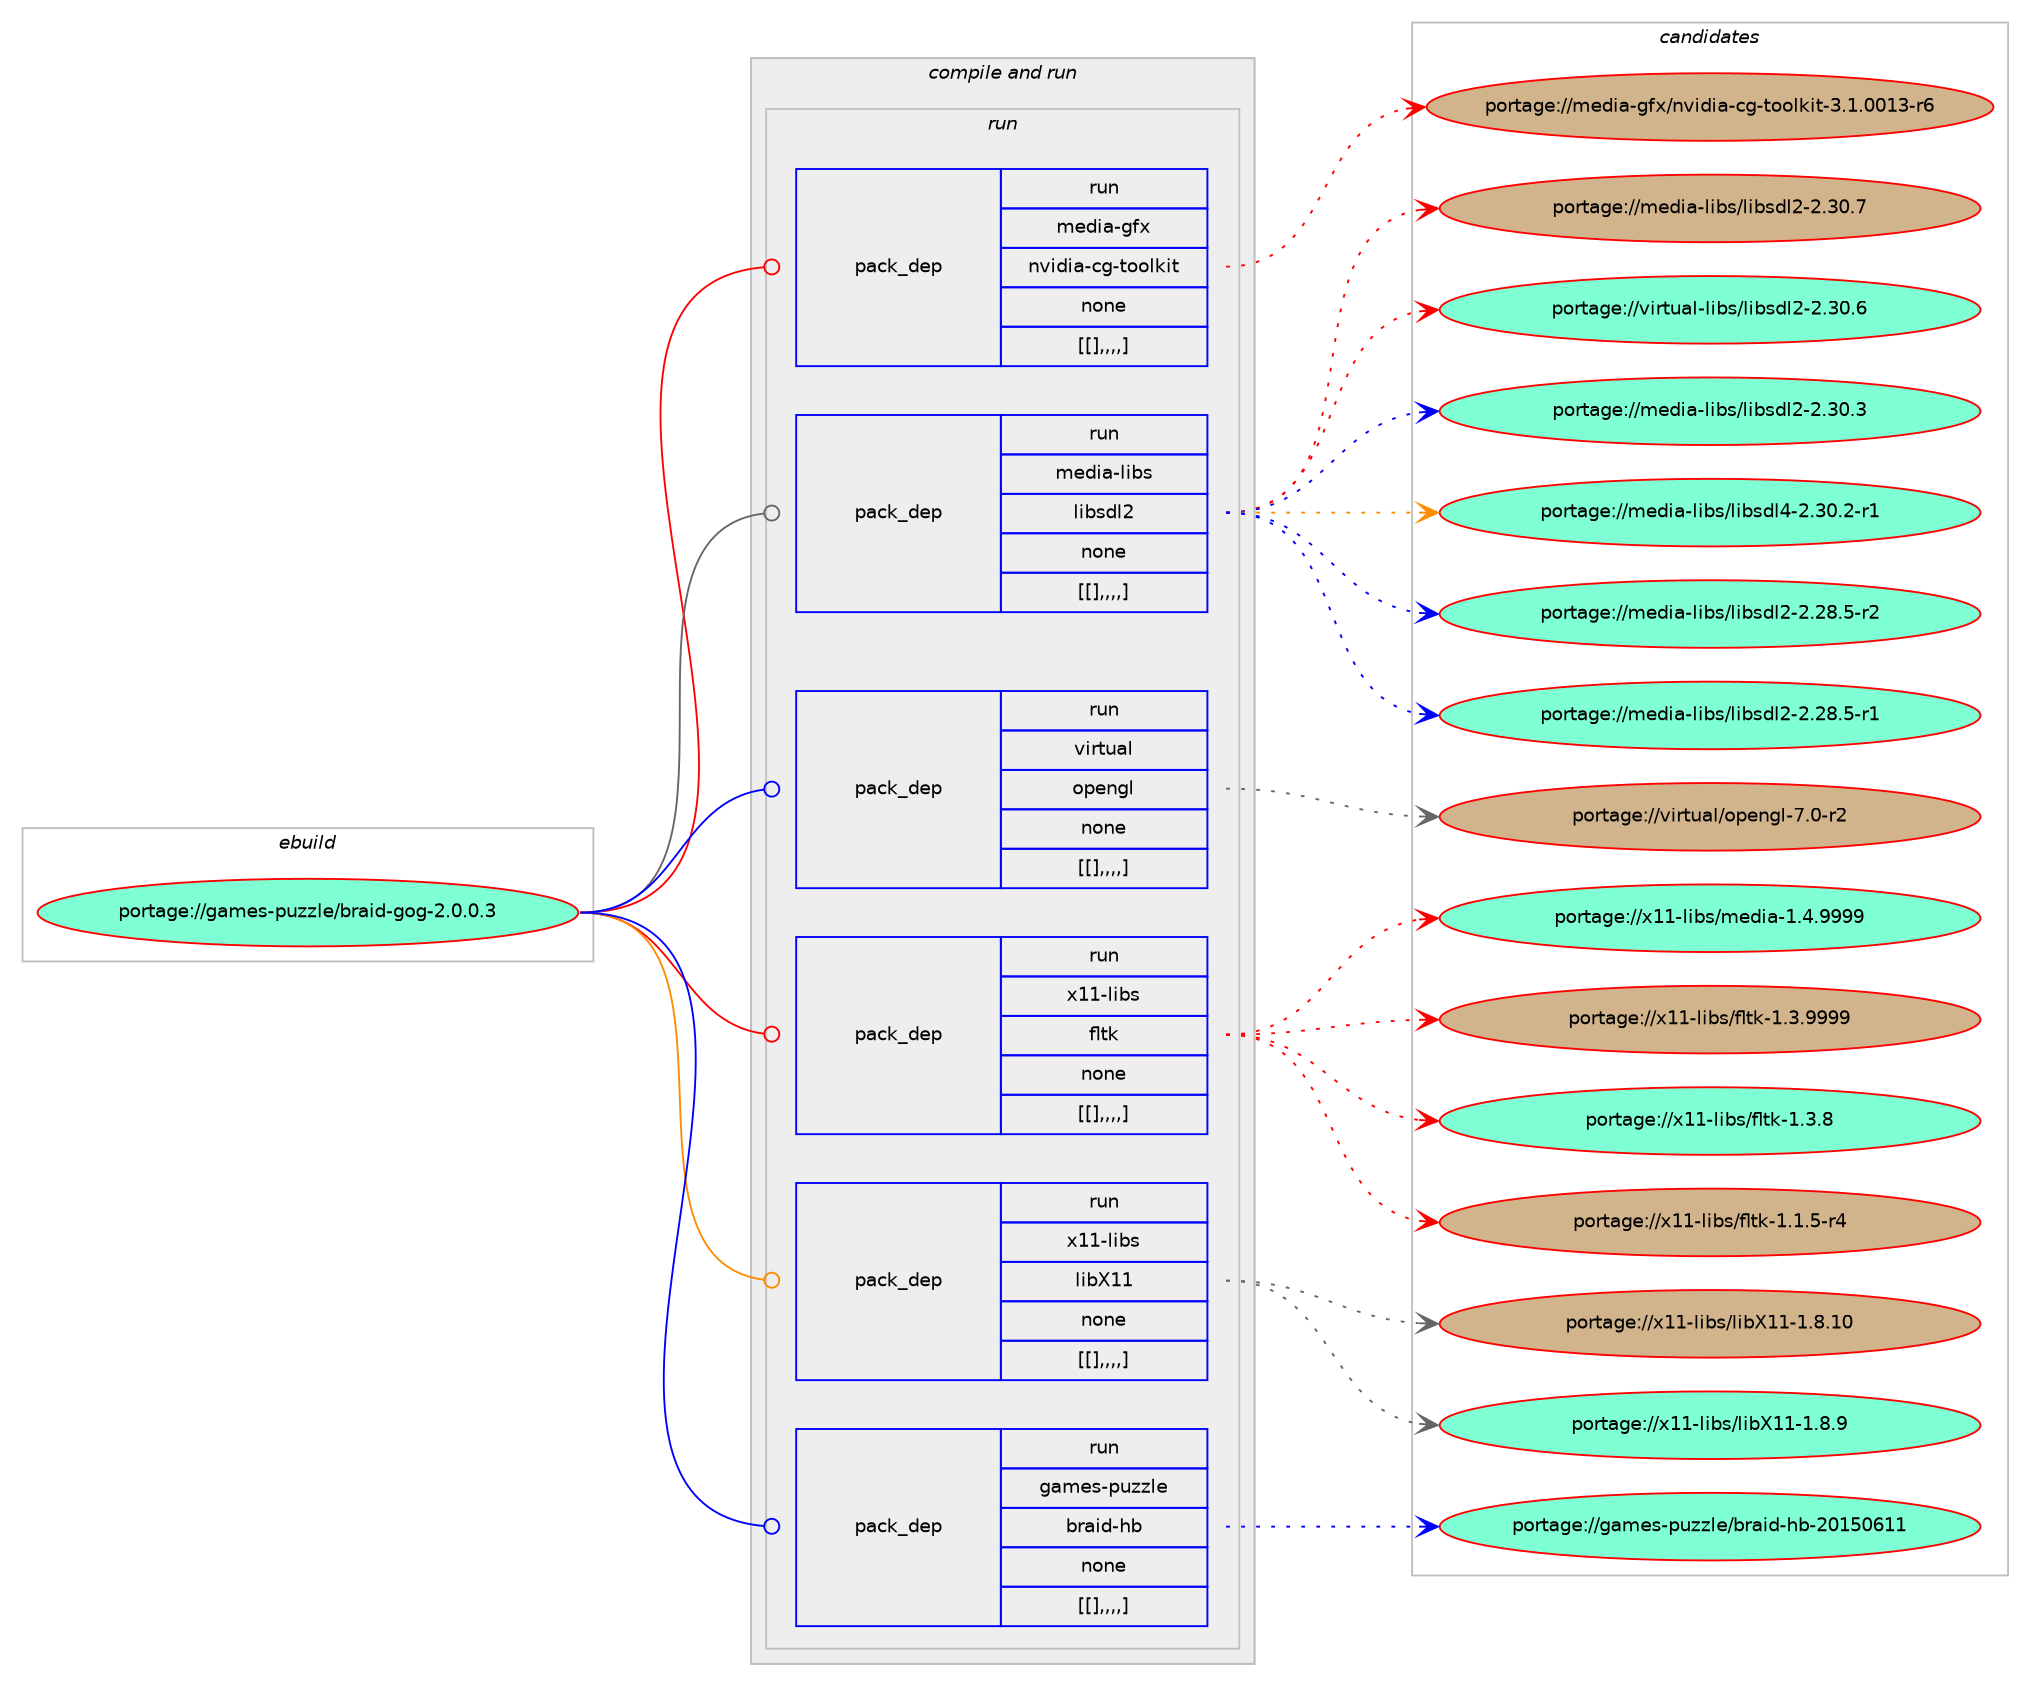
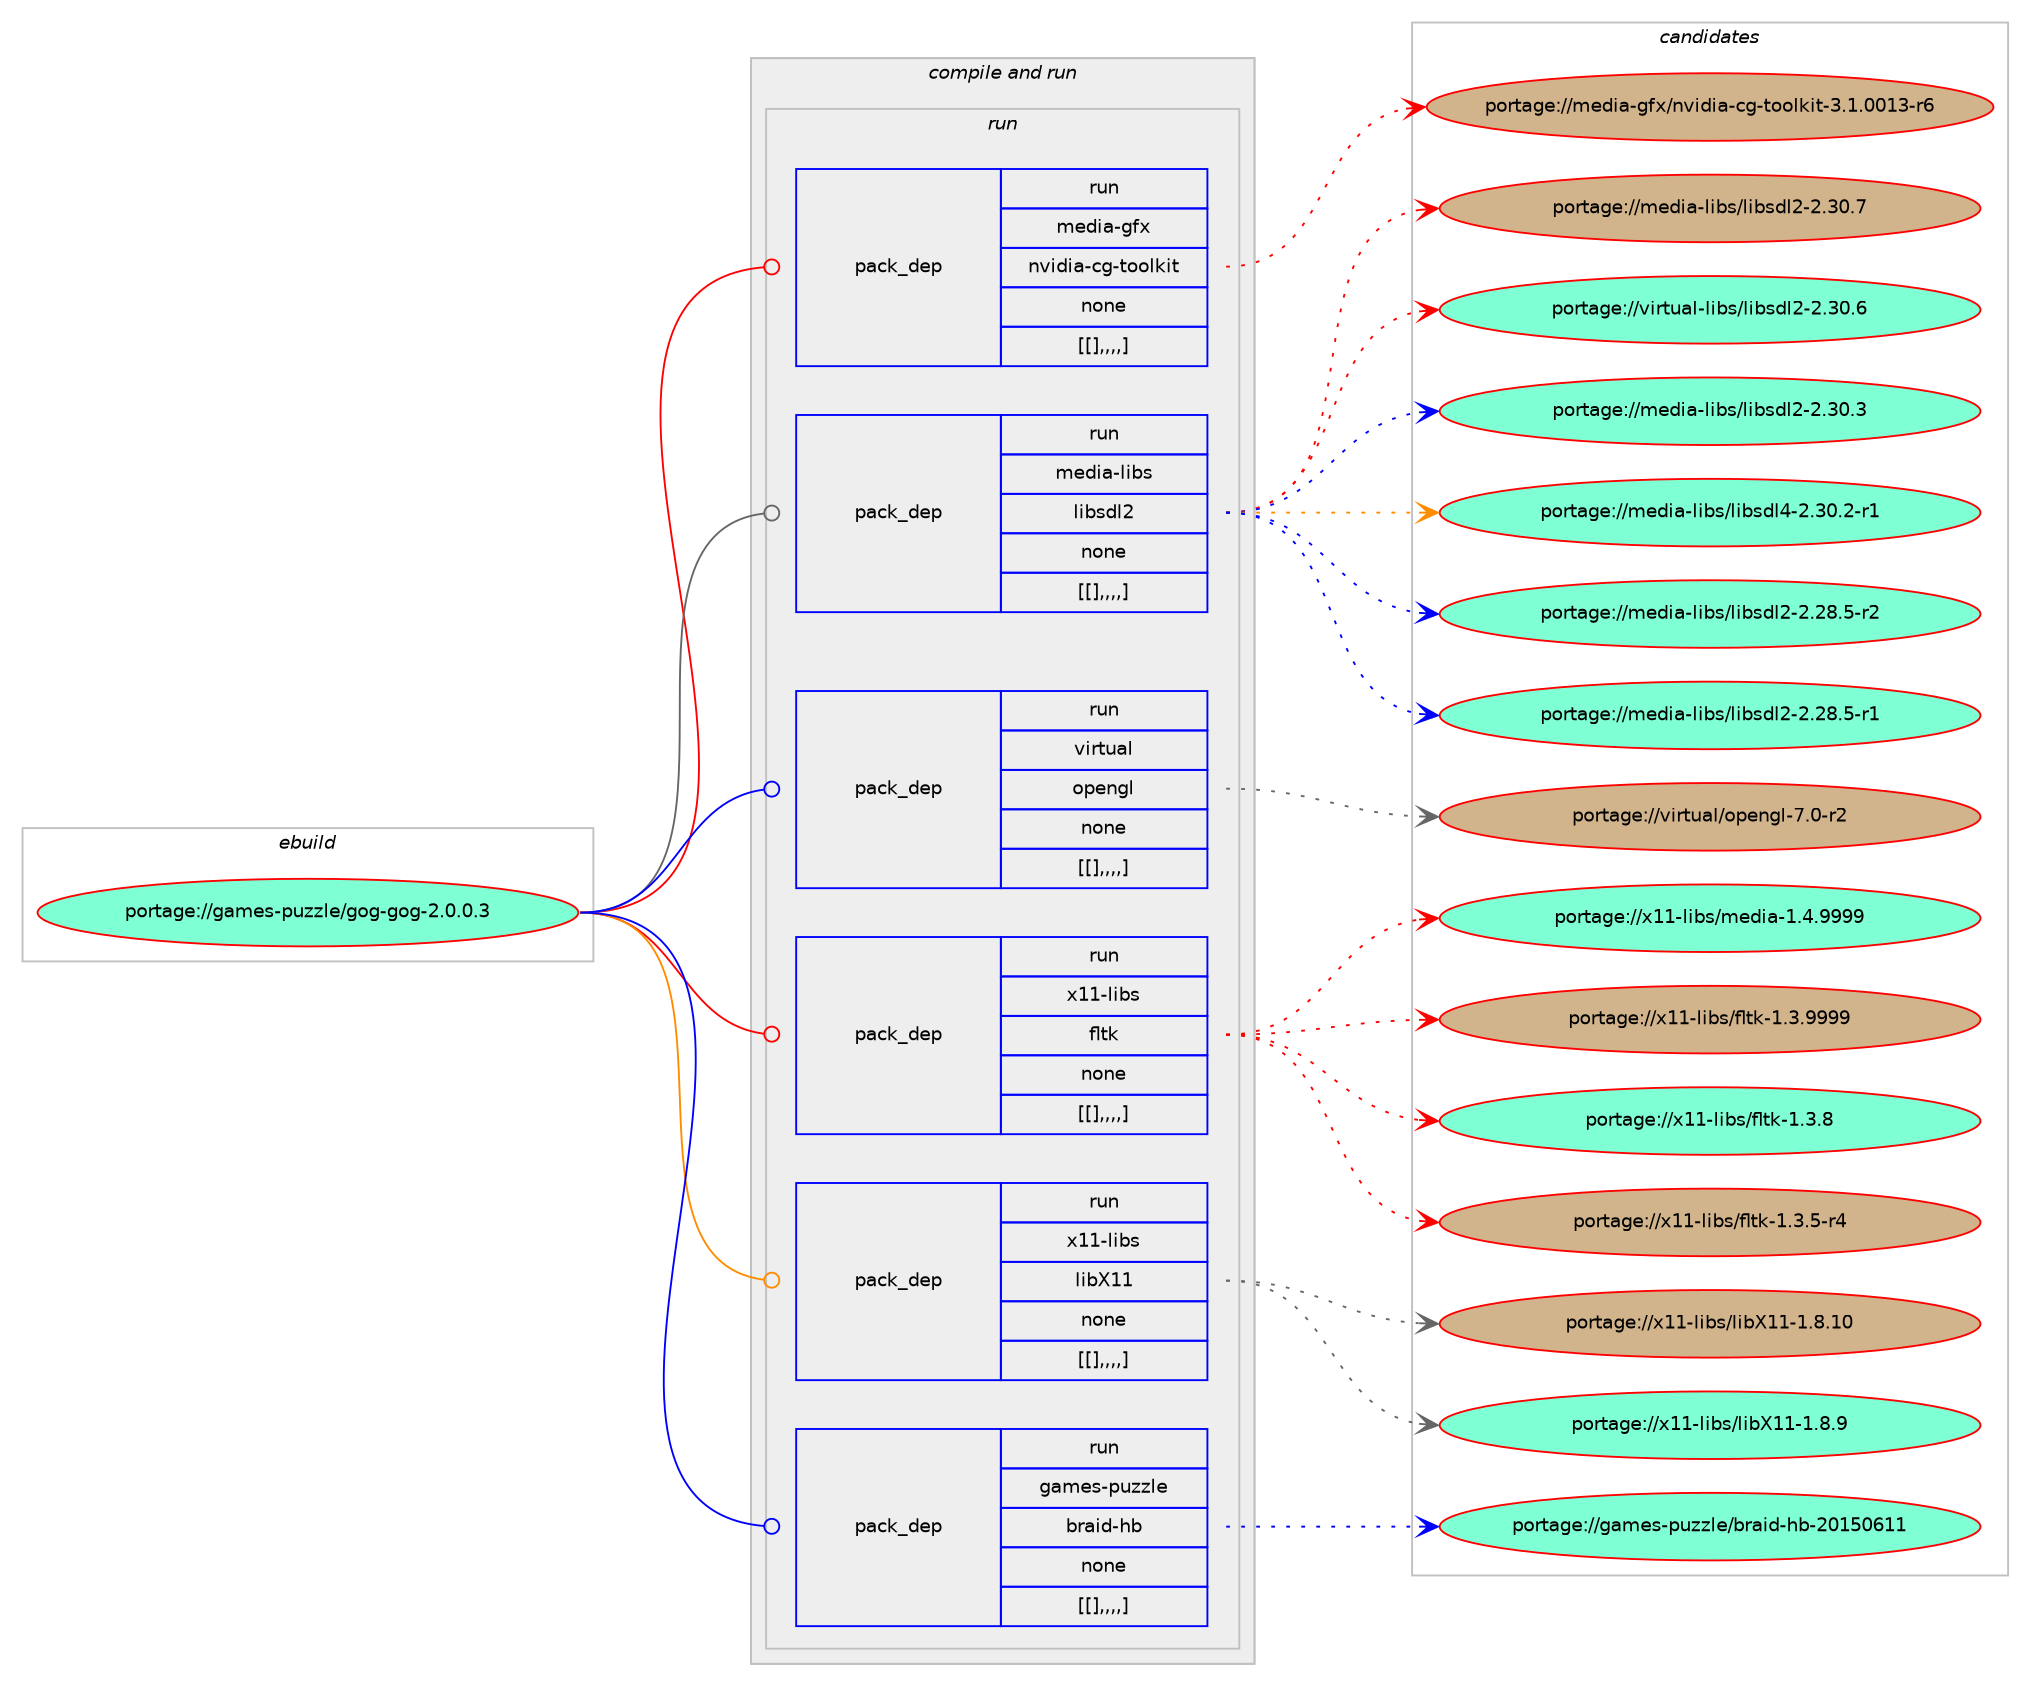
  digraph {
    compound=true
    concentrate=true
    fontname=Helvetica
    fontsize=10
    newrank=true
    rankdir=LR
    ranksep=1.5
    node [color=red fillcolor=aquamarine fontname=Helvetica fontsize=10 style=filled]
    edge [arrowhead=vee color=red headport=w style=dotted tailport=e weight=100]
-   n1 [label="portage://games-puzzle/braid-gog-2.0.0.3" width=4]
+   n1 [label="portage://games-puzzle/gog-gog-2.0.0.3" width=4]
    n2 [color=blue label=<<TABLE BORDER="0" CELLBORDER="1" CELLSPACING="0" CELLPADDING="4" WIDTH="220"><TR><TD ROWSPAN="6" CELLPADDING="30">pack_dep</TD></TR><TR><TD WIDTH="110">run</TD></TR><TR><TD>media-gfx</TD></TR><TR><TD>nvidia-cg-toolkit</TD></TR><TR><TD>none</TD></TR><TR><TD>[[],,,,]</TD></TR></TABLE>> shape=none fillcolor="" style=""]
    n3 [color=blue label=<<TABLE BORDER="0" CELLBORDER="1" CELLSPACING="0" CELLPADDING="4" WIDTH="220"><TR><TD ROWSPAN="6" CELLPADDING="30">pack_dep</TD></TR><TR><TD WIDTH="110">run</TD></TR><TR><TD>media-libs</TD></TR><TR><TD>libsdl2</TD></TR><TR><TD>none</TD></TR><TR><TD>[[],,,,]</TD></TR></TABLE>> shape=none fillcolor="" style=""]
    n4 [color=blue label=<<TABLE BORDER="0" CELLBORDER="1" CELLSPACING="0" CELLPADDING="4" WIDTH="220"><TR><TD ROWSPAN="6" CELLPADDING="30">pack_dep</TD></TR><TR><TD WIDTH="110">run</TD></TR><TR><TD>virtual</TD></TR><TR><TD>opengl</TD></TR><TR><TD>none</TD></TR><TR><TD>[[],,,,]</TD></TR></TABLE>> shape=none fillcolor="" style=""]
    n5 [color=blue label=<<TABLE BORDER="0" CELLBORDER="1" CELLSPACING="0" CELLPADDING="4" WIDTH="220"><TR><TD ROWSPAN="6" CELLPADDING="30">pack_dep</TD></TR><TR><TD WIDTH="110">run</TD></TR><TR><TD>x11-libs</TD></TR><TR><TD>fltk</TD></TR><TR><TD>none</TD></TR><TR><TD>[[],,,,]</TD></TR></TABLE>> shape=none fillcolor="" style=""]
    n6 [color=blue label=<<TABLE BORDER="0" CELLBORDER="1" CELLSPACING="0" CELLPADDING="4" WIDTH="220"><TR><TD ROWSPAN="6" CELLPADDING="30">pack_dep</TD></TR><TR><TD WIDTH="110">run</TD></TR><TR><TD>x11-libs</TD></TR><TR><TD>libX11</TD></TR><TR><TD>none</TD></TR><TR><TD>[[],,,,]</TD></TR></TABLE>> shape=none fillcolor="" style=""]
    n7 [color=blue label=<<TABLE BORDER="0" CELLBORDER="1" CELLSPACING="0" CELLPADDING="4" WIDTH="220"><TR><TD ROWSPAN="6" CELLPADDING="30">pack_dep</TD></TR><TR><TD WIDTH="110">run</TD></TR><TR><TD>games-puzzle</TD></TR><TR><TD>braid-hb</TD></TR><TR><TD>none</TD></TR><TR><TD>[[],,,,]</TD></TR></TABLE>> shape=none fillcolor="" style=""]
    n8 [fillcolor=tan label="portage://media-gfx/nvidia-cg-toolkit-3.1.0013-r6" width=4]
    n9 [fillcolor=tan label="portage://media-libs/libsdl2-2.30.7" width=4]
    n10 [label="portage://virtual-libs/libsdl2-2.30.6" width=4]
    n11 [label="portage://media-libs/libsdl2-2.30.3" width=4]
    n12 [label="portage://media-libs/libsdl4-2.30.2-r1" width=4]
    n13 [label="portage://media-libs/libsdl2-2.28.5-r2" width=4]
    n14 [label="portage://media-libs/libsdl2-2.28.5-r1" width=4]
    n15 [fillcolor=tan label="portage://virtual/opengl-7.0-r2" width=4]
    n16 [label="portage://x11-libs/media-1.4.9999" width=4]
    n17 [fillcolor=tan label="portage://x11-libs/fltk-1.3.9999" width=4]
    n18 [label="portage://x11-libs/fltk-1.3.8" width=4]
-   n19 [fillcolor=tan label="portage://x11-libs/fltk-1.1.5-r4" width=4]
+   n19 [fillcolor=tan label="portage://x11-libs/fltk-1.3.5-r4" width=4]
    n20 [fillcolor=tan label="portage://x11-libs/libX11-1.8.10" width=4]
    n21 [label="portage://x11-libs/libX11-1.8.9" width=4]
    n22 [label="portage://games-puzzle/braid-hb-20150611" width=4]
    subgraph cluster_1 {
      color=gray
      label=<<i>ebuild</i>>
      n1
    }
    subgraph cluster_2 {
      color=gray
      label=<<i>dependencies</i>>
      subgraph cluster_3 {
        color=gray
        fillcolor="#eeeeee"
        label=<<i>compile</i>>
        style=filled
      }
      subgraph cluster_4 {
        color=gray
        fillcolor="#eeeeee"
        label=<<i>compile and run</i>>
        style=filled
      }
      subgraph cluster_5 {
        color=gray
        fillcolor="#eeeeee"
        label=<<i>run</i>>
        style=filled
        subgraph sub_6 {
          color=gray
          fillcolor="#eeeeee"
          label=<<i>run</i>>
          style=filled
          n2
        }
        subgraph sub_7 {
          color=gray
          fillcolor="#eeeeee"
          label=<<i>run</i>>
          style=filled
          n3
        }
        subgraph sub_8 {
          color=gray
          fillcolor="#eeeeee"
          label=<<i>run</i>>
          style=filled
          n4
        }
        subgraph sub_9 {
          color=gray
          fillcolor="#eeeeee"
          label=<<i>run</i>>
          style=filled
          n5
        }
        subgraph sub_10 {
          color=gray
          fillcolor="#eeeeee"
          label=<<i>run</i>>
          style=filled
          n6
        }
        subgraph sub_11 {
          color=gray
          fillcolor="#eeeeee"
          label=<<i>run</i>>
          style=filled
          n7
        }
      }
    }
    subgraph cluster_12 {
      color=gray
      label=<<i>candidates</i>>
      rank=same
      subgraph sub_13 {
        color=black
        label=<<i>candidates</i>>
        nodesep=1
        rank=same
        n8
      }
      subgraph sub_14 {
        color=black
        label=<<i>candidates</i>>
        nodesep=1
        rank=same
        n9
        n10
        n11
        n12
        n13
        n14
      }
      subgraph sub_15 {
        color=black
        label=<<i>candidates</i>>
        nodesep=1
        rank=same
        n15
      }
      subgraph sub_16 {
        color=black
        label=<<i>candidates</i>>
        nodesep=1
        rank=same
        n16
        n17
        n18
        n19
      }
      subgraph sub_17 {
        color=black
        label=<<i>candidates</i>>
        nodesep=1
        rank=same
        n20
        n21
      }
      subgraph sub_18 {
        color=black
        label=<<i>candidates</i>>
        nodesep=1
        rank=same
        n22
      }
    }
    n1 -> n2 [arrowhead=odot style=solid weight=20]
    n1 -> n3 [arrowhead=odot color=gray40 style=solid weight=20]
    n1 -> n4 [arrowhead=odot color=blue style=solid weight=20]
    n1 -> n5 [arrowhead=odot style=solid weight=20]
    n1 -> n6 [arrowhead=odot color=darkorange style=solid weight=20]
    n1 -> n7 [arrowhead=odot color=blue style=solid weight=20]
    n2 -> n8
    n3 -> n9
    n3 -> n10
    n3 -> n11 [color=blue]
    n3 -> n12 [color=darkorange]
    n3 -> n13 [color=blue]
    n3 -> n14 [color=blue]
    n4 -> n15 [color=gray40]
    n5 -> n16
    n5 -> n17
    n5 -> n18
    n5 -> n19
    n6 -> n20 [color=gray40]
    n6 -> n21 [color=gray40]
    n7 -> n22 [color=blue]
  }
